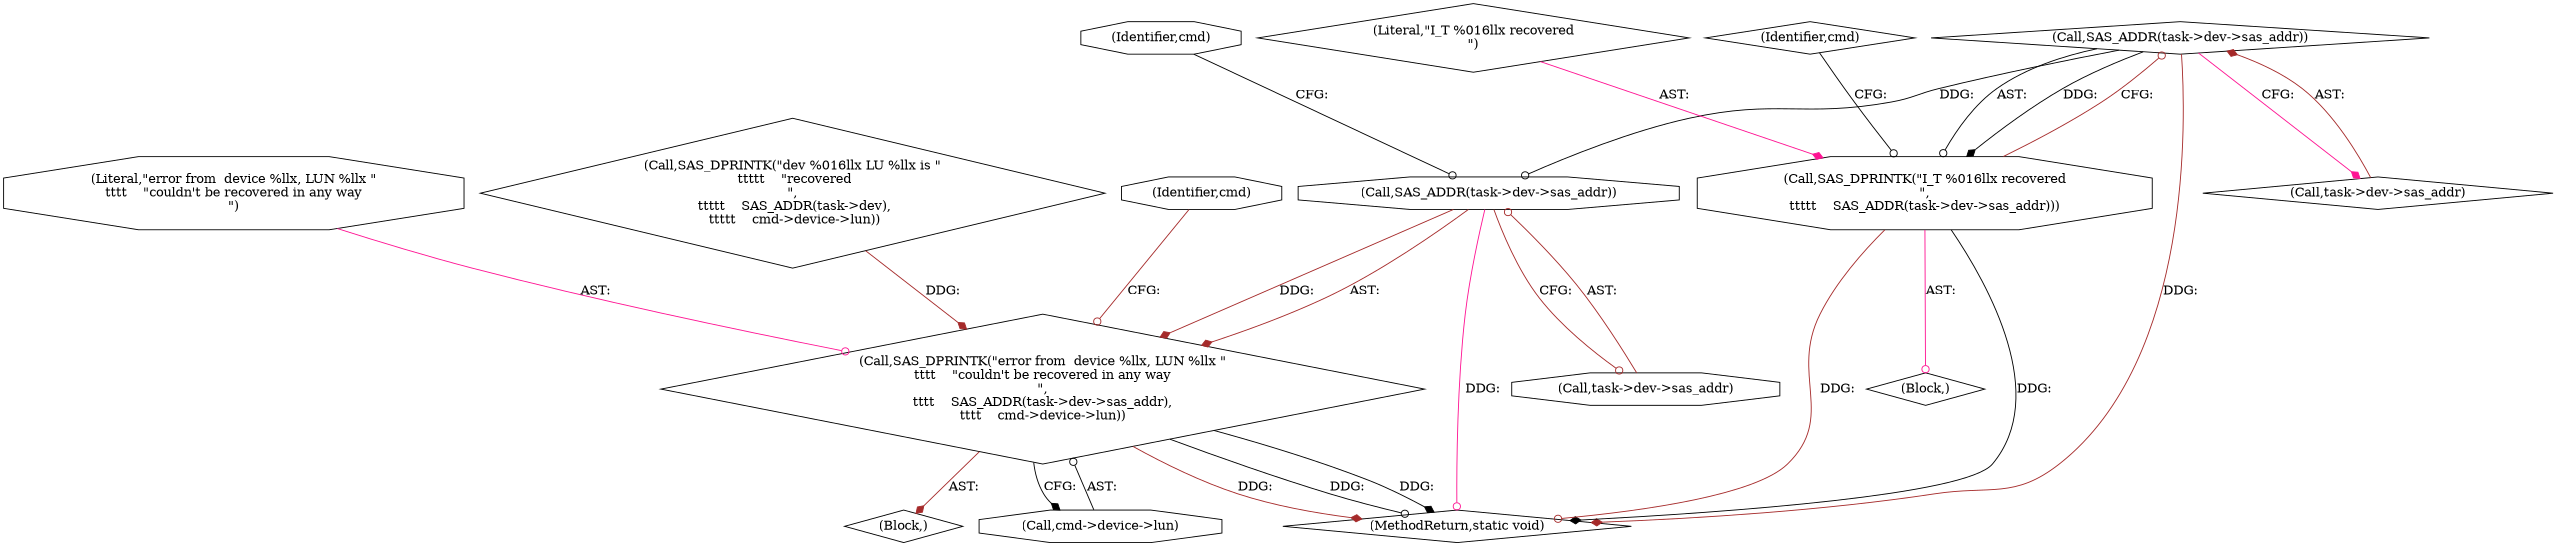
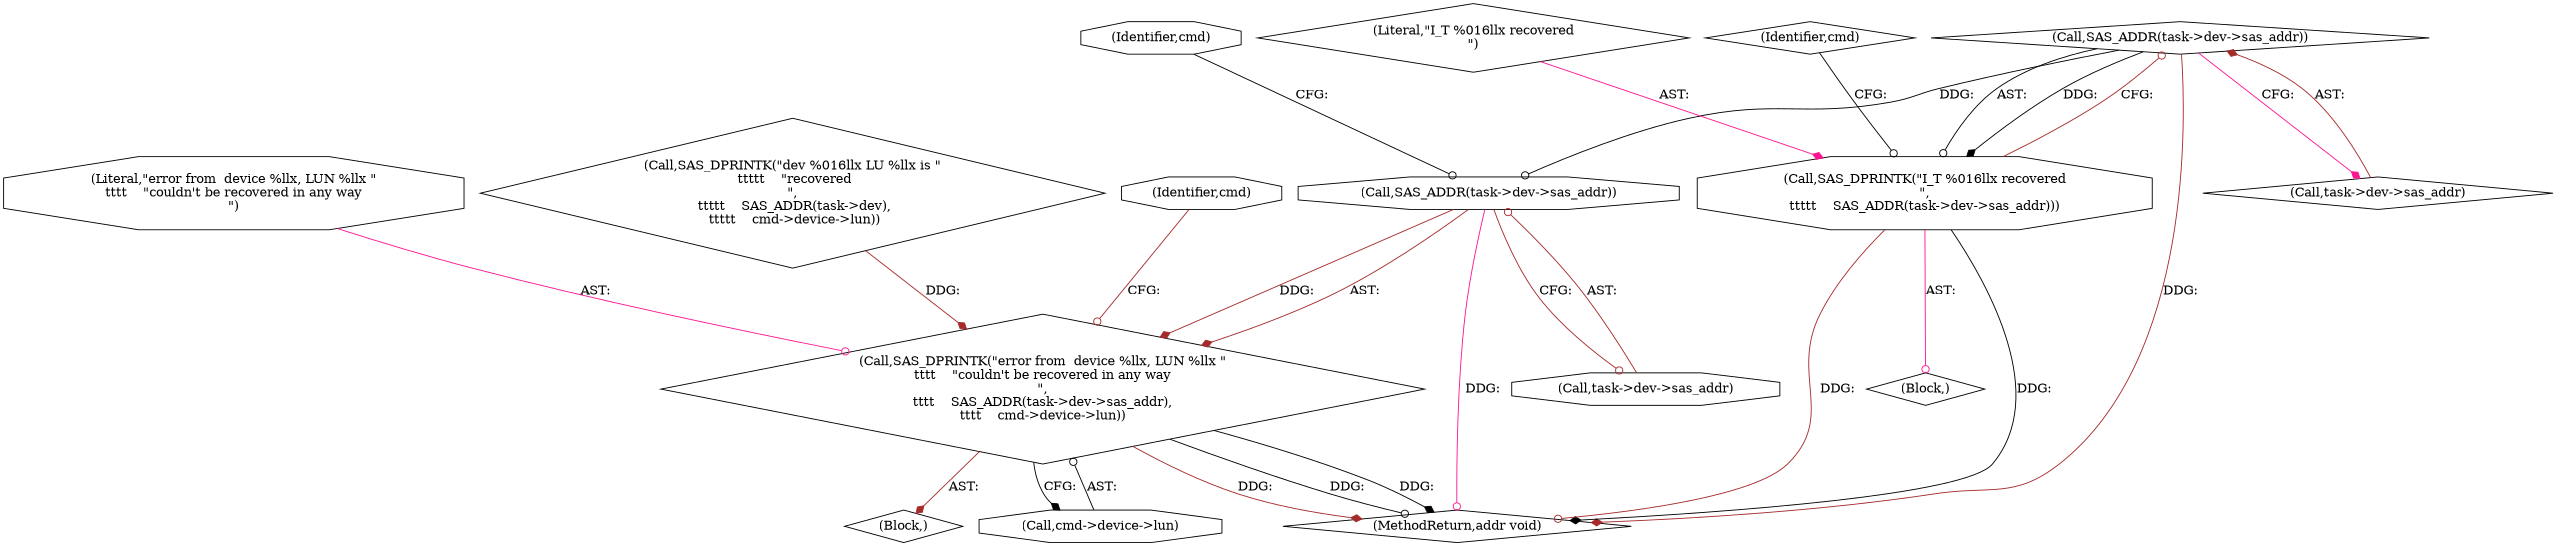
  digraph {
    node [shape=diamond]
    edge [color=brown arrowhead=odot]
    n1 [label="(Call,SAS_ADDR(task->dev->sas_addr))"]
    n2 [label="(Call,SAS_DPRINTK(\"I_T %016llx recovered\n\",\n\t\t\t\t\t    SAS_ADDR(task->dev->sas_addr)))" shape=octagon]
    n3 [label="(Call,SAS_ADDR(task->dev->sas_addr))" shape=octagon]
-   n4 [label="(MethodReturn,static void)"]
+   n4 [label="(MethodReturn,addr void)"]
    n5 [label="(Call,task->dev->sas_addr)"]
    n6 [label="(Block,)"]
    n7 [label="(Call,SAS_DPRINTK(\"error from  device %llx, LUN %llx \"\n\t\t\t\t    \"couldn't be recovered in any way\n\",\n\t\t\t\t    SAS_ADDR(task->dev->sas_addr),\n\t\t\t\t    cmd->device->lun))"]
    n8 [label="(Call,task->dev->sas_addr)" shape=octagon]
    n9 [label="(Block,)"]
    n10 [label="(Call,cmd->device->lun)" shape=octagon]
    n11 [label="(Literal,\"error from  device %llx, LUN %llx \"\n\t\t\t\t    \"couldn't be recovered in any way\n\")" shape=octagon]
    n12 [label="(Literal,\"I_T %016llx recovered\n\")"]
    n13 [label="(Identifier,cmd)" shape=octagon]
    n14 [label="(Identifier,cmd)" shape=octagon]
    n15 [label="(Call,SAS_DPRINTK(\"dev %016llx LU %llx is \"\n \t\t\t\t\t    \"recovered\n\",\n \t\t\t\t\t    SAS_ADDR(task->dev),\n \t\t\t\t\t    cmd->device->lun))"]
    n16 [label="(Identifier,cmd)"]
    n1 -> n2 [label="AST: " color=black]
    n1 -> n2 [label="DDG: " color=black arrowhead=diamond]
    n1 -> n3 [label="DDG: " color=black]
    n1 -> n4 [label="DDG: " arrowhead=diamond]
    n1 -> n5 [label="CFG: " color=deeppink arrowhead=diamond]
    n2 -> n1 [label="CFG: "]
    n2 -> n4 [label="DDG: " color=black arrowhead=diamond]
    n2 -> n4 [label="DDG: "]
    n2 -> n6 [label="AST: " color=deeppink]
    n3 -> n4 [label="DDG: " color=deeppink]
    n3 -> n7 [label="AST: " arrowhead=diamond]
    n3 -> n7 [label="DDG: " arrowhead=diamond]
    n3 -> n8 [label="CFG: "]
    n5 -> n1 [label="AST: " arrowhead=diamond]
    n7 -> n4 [label="DDG: " arrowhead=diamond]
    n7 -> n4 [label="DDG: " color=black]
    n7 -> n4 [label="DDG: " color=black arrowhead=diamond]
    n7 -> n9 [label="AST: " arrowhead=diamond]
    n7 -> n10 [label="CFG: " color=black arrowhead=diamond]
    n8 -> n3 [label="AST: "]
    n10 -> n7 [label="AST: " color=black]
    n11 -> n7 [label="AST: " color=deeppink]
    n12 -> n2 [label="AST: " color=deeppink arrowhead=diamond]
    n13 -> n7 [label="CFG: "]
    n14 -> n3 [label="CFG: " color=black]
    n15 -> n7 [label="DDG: " arrowhead=diamond]
    n16 -> n2 [label="CFG: " color=black]
  }
